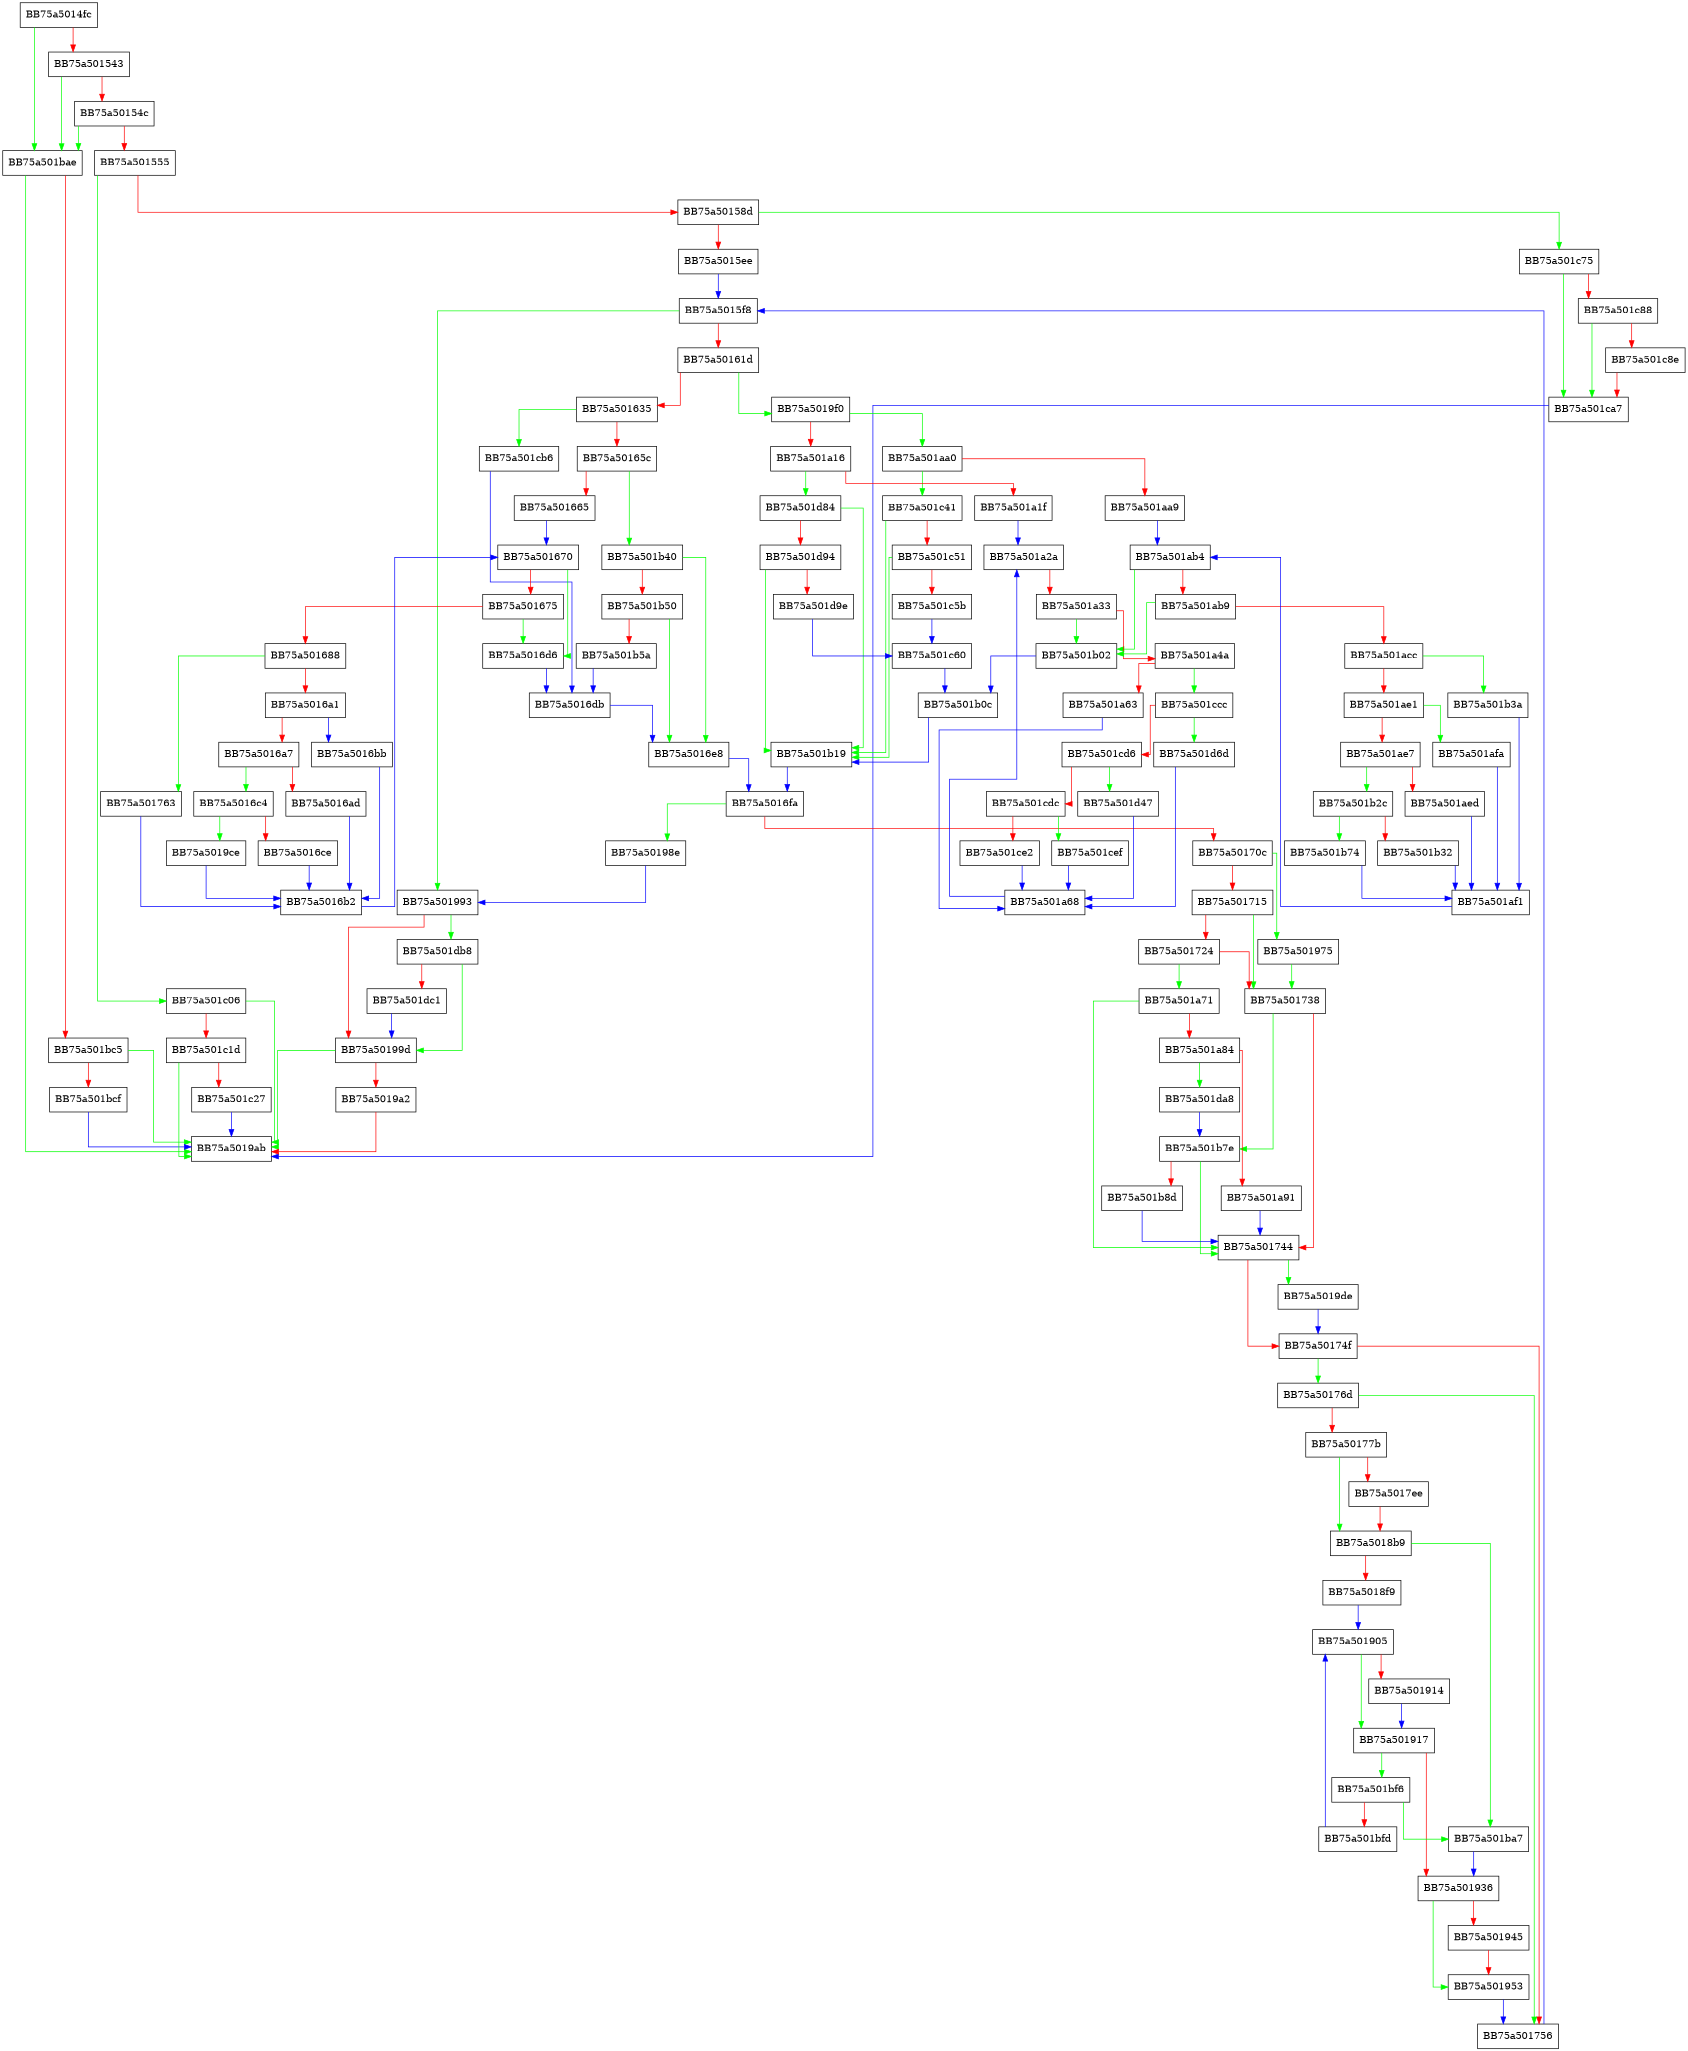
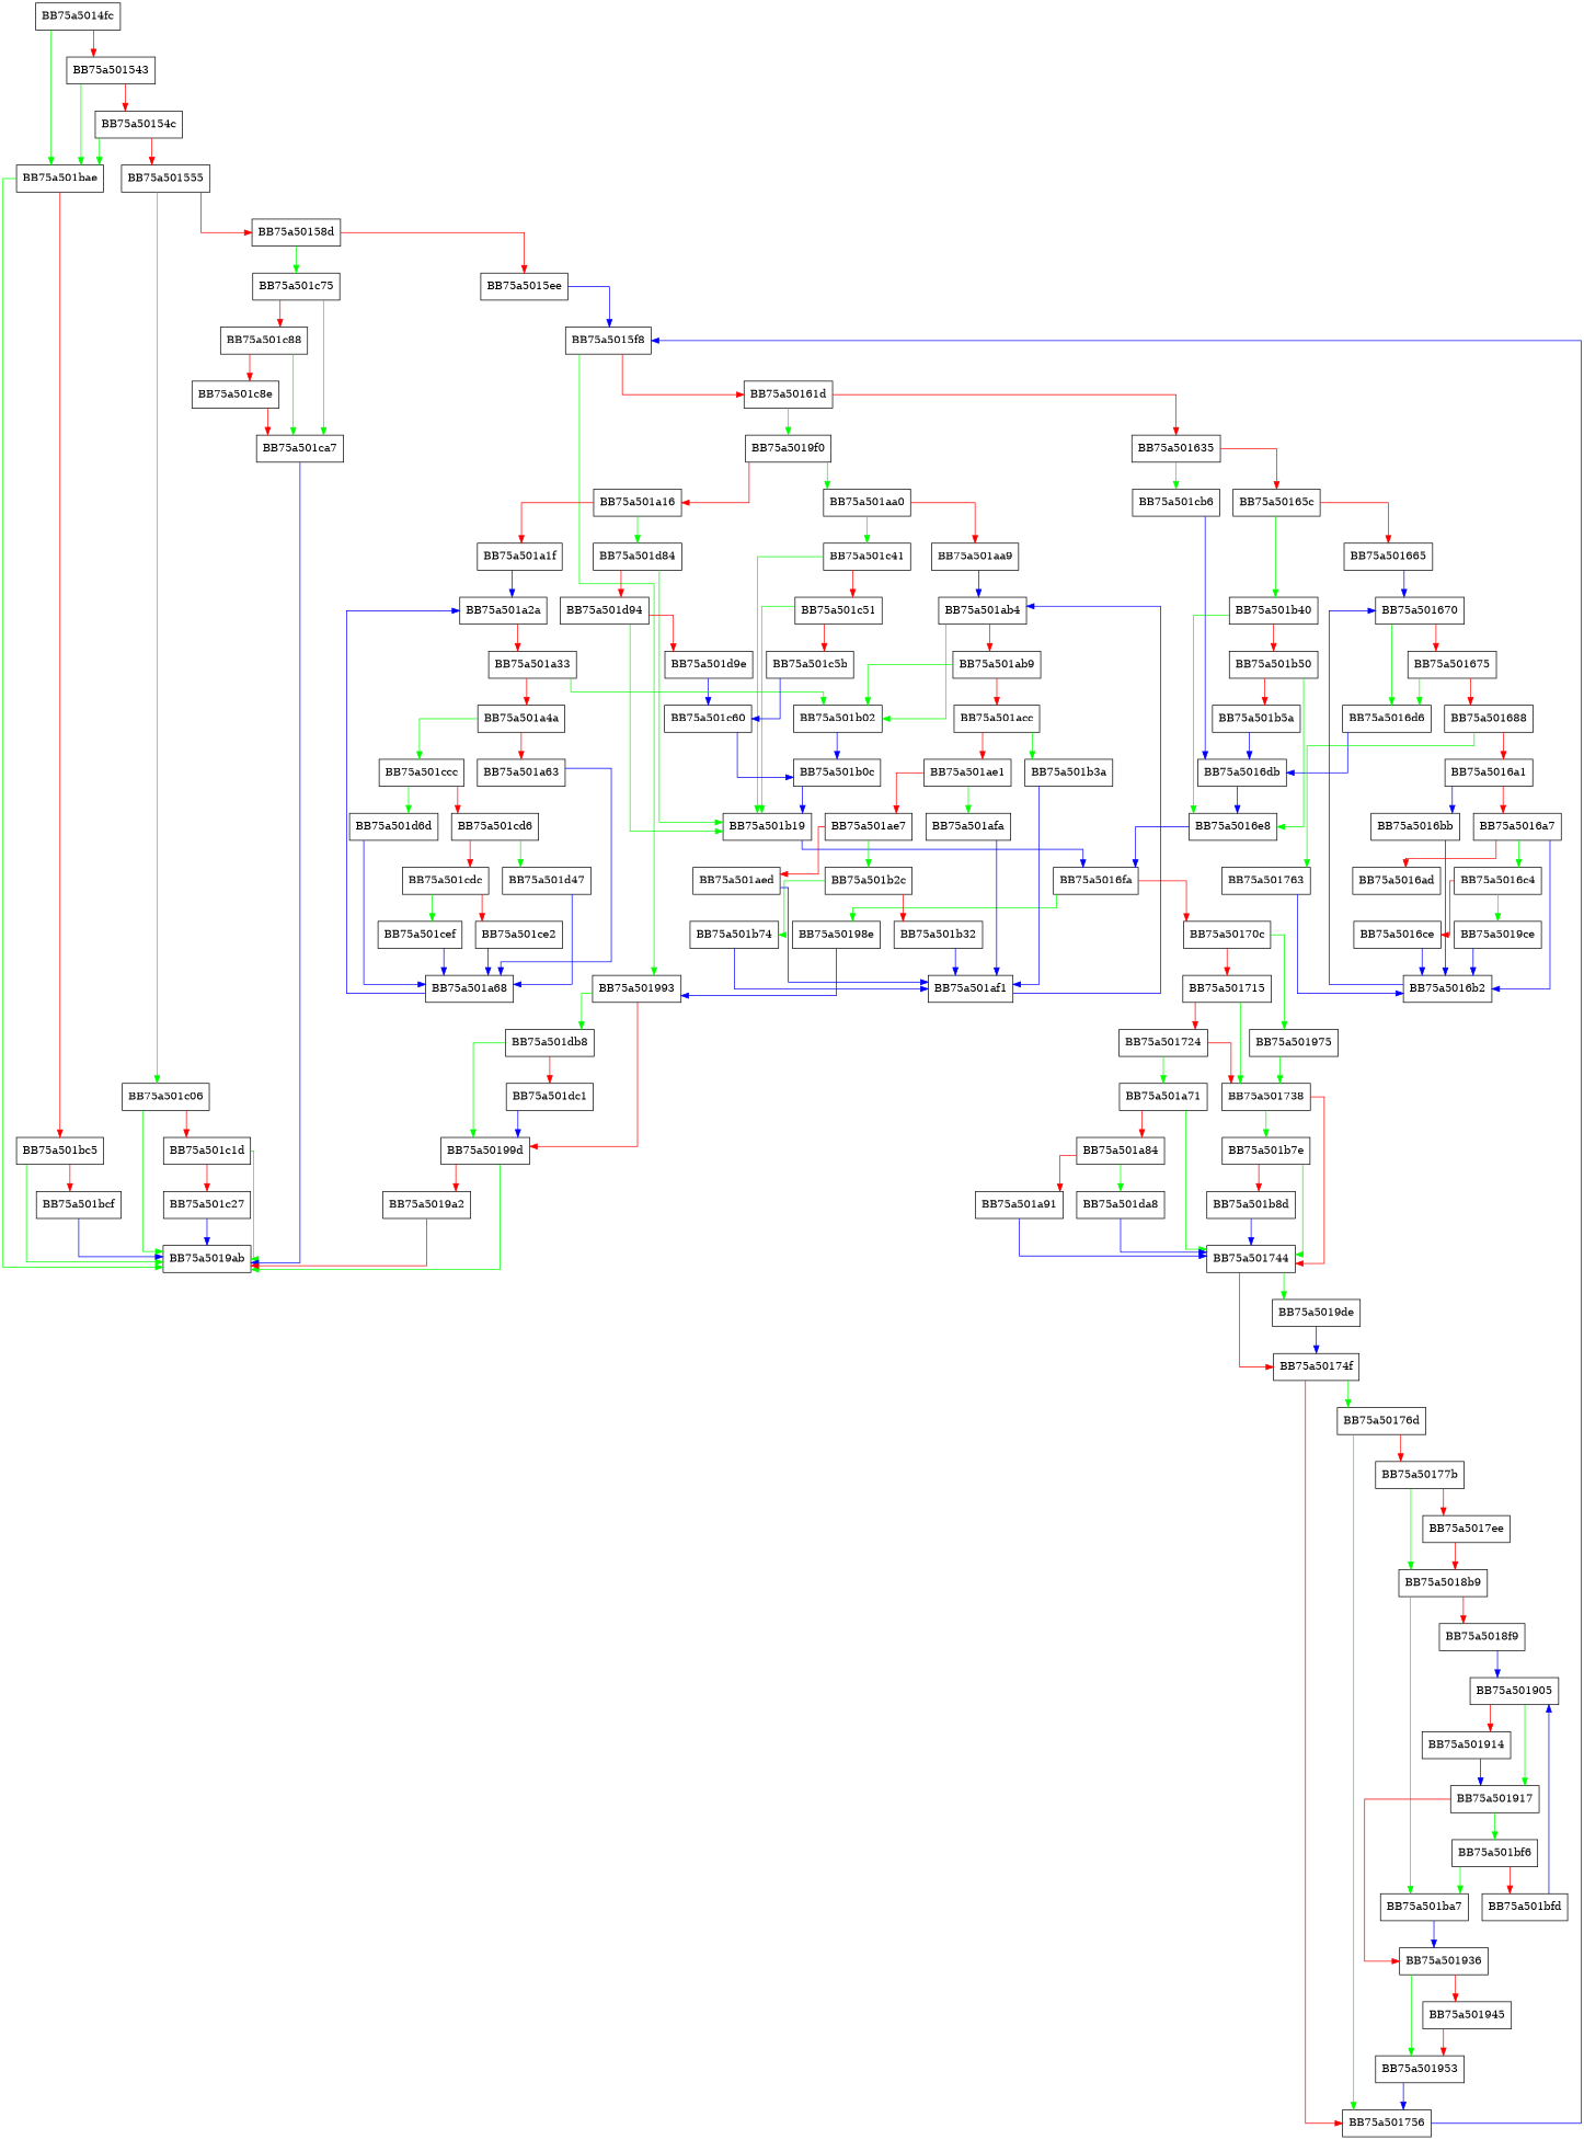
  digraph {
    splines=ortho
    node [shape=box]
    edge [color=red]
    BB75a5014fc
    BB75a501bae
    BB75a501543
    BB75a5019ab
    BB75a501bc5
    BB75a50154c
    BB75a501bcf
    BB75a501555
    BB75a501c06
    BB75a50158d
    BB75a501c1d
    BB75a501c75
    BB75a5015ee
    BB75a501c27
    BB75a501ca7
    BB75a501c88
    BB75a5015f8
    BB75a501c8e
    BB75a501993
    BB75a50161d
    BB75a501db8
    BB75a50199d
    BB75a5019f0
    BB75a501635
    BB75a501dc1
    BB75a5019a2
    BB75a501aa0
    BB75a501a16
    BB75a501cb6
    BB75a50165c
    BB75a501c41
    BB75a501aa9
    BB75a501d84
    BB75a501a1f
    BB75a5016db
    BB75a501b40
    BB75a501665
    BB75a5016e8
    BB75a501b50
    BB75a501670
    BB75a5016fa
    BB75a501b5a
    BB75a5016d6
    BB75a501675
    BB75a501688
    BB75a501763
    BB75a5016a1
    BB75a5016b2
    BB75a5016bb
    BB75a5016a7
    BB75a5016c4
    BB75a5016ad
    BB75a5019ce
    BB75a5016ce
    BB75a50198e
    BB75a50170c
    BB75a501975
    BB75a501715
    BB75a501738
    BB75a501724
    BB75a501b7e
    BB75a501744
    BB75a501a71
    BB75a501b8d
    BB75a5019de
    BB75a50174f
    BB75a501a84
    BB75a501da8
    BB75a501a91
    BB75a50176d
    BB75a501756
    BB75a50177b
    BB75a5018b9
    BB75a5017ee
    BB75a501ba7
    BB75a5018f9
    BB75a501936
    BB75a501905
    BB75a501953
    BB75a501945
    BB75a501917
    BB75a501914
    BB75a501bf6
    BB75a501bfd
    BB75a501b19
    BB75a501c51
    BB75a501ab4
    BB75a501d94
    BB75a501a2a
    BB75a501d9e
    BB75a501a33
    BB75a501b02
    BB75a501b0c
    BB75a501a4a
    BB75a501ccc
    BB75a501a63
    BB75a501d6d
    BB75a501cd6
    BB75a501a68
    BB75a501d47
    BB75a501cdc
    BB75a501c5b
    BB75a501ab9
    BB75a501acc
    BB75a501b3a
    BB75a501ae1
    BB75a501af1
    BB75a501afa
    BB75a501ae7
    BB75a501b2c
    BB75a501aed
    BB75a501b74
    BB75a501b32
    BB75a501c60
    BB75a501cef
    BB75a501ce2
    BB75a5014fc -> BB75a501bae [color=green]
    BB75a5014fc -> BB75a501543
    BB75a501bae -> BB75a5019ab [color=green]
    BB75a501bae -> BB75a501bc5
    BB75a501543 -> BB75a501bae [color=green]
    BB75a501543 -> BB75a50154c
    BB75a501bc5 -> BB75a5019ab [color=green]
    BB75a501bc5 -> BB75a501bcf
    BB75a50154c -> BB75a501bae [color=green]
    BB75a50154c -> BB75a501555
    BB75a501bcf -> BB75a5019ab [color=blue]
    BB75a501555 -> BB75a501c06 [color=green]
    BB75a501555 -> BB75a50158d
    BB75a501c06 -> BB75a5019ab [color=green]
    BB75a501c06 -> BB75a501c1d
    BB75a50158d -> BB75a501c75 [color=green]
    BB75a50158d -> BB75a5015ee
    BB75a501c1d -> BB75a5019ab [color=green]
    BB75a501c1d -> BB75a501c27
    BB75a501c75 -> BB75a501ca7 [color=green]
    BB75a501c75 -> BB75a501c88
    BB75a5015ee -> BB75a5015f8 [color=blue]
    BB75a501c27 -> BB75a5019ab [color=blue]
    BB75a501ca7 -> BB75a5019ab [color=blue]
    BB75a501c88 -> BB75a501ca7 [color=green]
    BB75a501c88 -> BB75a501c8e
    BB75a5015f8 -> BB75a501993 [color=green]
    BB75a5015f8 -> BB75a50161d
    BB75a501c8e -> BB75a501ca7
    BB75a501993 -> BB75a501db8 [color=green]
    BB75a501993 -> BB75a50199d
    BB75a50161d -> BB75a5019f0 [color=green]
    BB75a50161d -> BB75a501635
    BB75a501db8 -> BB75a50199d [color=green]
    BB75a501db8 -> BB75a501dc1
    BB75a50199d -> BB75a5019ab [color=green]
    BB75a50199d -> BB75a5019a2
    BB75a5019f0 -> BB75a501aa0 [color=green]
    BB75a5019f0 -> BB75a501a16
    BB75a501635 -> BB75a501cb6 [color=green]
    BB75a501635 -> BB75a50165c
    BB75a501dc1 -> BB75a50199d [color=blue]
    BB75a5019a2 -> BB75a5019ab
    BB75a501aa0 -> BB75a501c41 [color=green]
    BB75a501aa0 -> BB75a501aa9
    BB75a501a16 -> BB75a501d84 [color=green]
    BB75a501a16 -> BB75a501a1f
    BB75a501cb6 -> BB75a5016db [color=blue]
    BB75a50165c -> BB75a501b40 [color=green]
    BB75a50165c -> BB75a501665
    BB75a501c41 -> BB75a501b19 [color=green]
    BB75a501c41 -> BB75a501c51
    BB75a501aa9 -> BB75a501ab4 [color=blue]
    BB75a501d84 -> BB75a501b19 [color=green]
    BB75a501d84 -> BB75a501d94
    BB75a501a1f -> BB75a501a2a [color=blue]
    BB75a5016db -> BB75a5016e8 [color=blue]
    BB75a501b40 -> BB75a5016e8 [color=green]
    BB75a501b40 -> BB75a501b50
    BB75a501665 -> BB75a501670 [color=blue]
    BB75a5016e8 -> BB75a5016fa [color=blue]
    BB75a501b50 -> BB75a5016e8 [color=green]
    BB75a501b50 -> BB75a501b5a
    BB75a501670 -> BB75a5016d6 [color=green]
    BB75a501670 -> BB75a501675
    BB75a5016fa -> BB75a50198e [color=green]
    BB75a5016fa -> BB75a50170c
    BB75a501b5a -> BB75a5016db [color=blue]
    BB75a5016d6 -> BB75a5016db [color=blue]
    BB75a501675 -> BB75a5016d6 [color=green]
    BB75a501675 -> BB75a501688
    BB75a501688 -> BB75a501763 [color=green]
    BB75a501688 -> BB75a5016a1
    BB75a501763 -> BB75a5016b2 [color=blue]
    BB75a5016a1 -> BB75a5016bb [color=blue]
    BB75a5016a1 -> BB75a5016a7
    BB75a5016b2 -> BB75a501670 [color=blue]
    BB75a5016bb -> BB75a5016b2 [color=blue]
    BB75a5016a7 -> BB75a5016c4 [color=green]
    BB75a5016a7 -> BB75a5016ad
    BB75a5016c4 -> BB75a5019ce [color=green]
    BB75a5016c4 -> BB75a5016ce
-   BB75a5016ad -> BB75a5016b2 [color=blue]
+   BB75a5016a7 -> BB75a5016b2 [color=blue]
    BB75a5019ce -> BB75a5016b2 [color=blue]
    BB75a5016ce -> BB75a5016b2 [color=blue]
    BB75a50198e -> BB75a501993 [color=blue]
    BB75a50170c -> BB75a501975 [color=green]
    BB75a50170c -> BB75a501715
    BB75a501975 -> BB75a501738 [color=green]
    BB75a501715 -> BB75a501738 [color=green]
    BB75a501715 -> BB75a501724
    BB75a501738 -> BB75a501b7e [color=green]
    BB75a501738 -> BB75a501744
    BB75a501724 -> BB75a501738
    BB75a501724 -> BB75a501a71 [color=green]
    BB75a501b7e -> BB75a501744 [color=green]
    BB75a501b7e -> BB75a501b8d
    BB75a501744 -> BB75a5019de [color=green]
    BB75a501744 -> BB75a50174f
    BB75a501a71 -> BB75a501744 [color=green]
    BB75a501a71 -> BB75a501a84
    BB75a501b8d -> BB75a501744 [color=blue]
    BB75a5019de -> BB75a50174f [color=blue]
    BB75a50174f -> BB75a50176d [color=green]
    BB75a50174f -> BB75a501756
    BB75a501a84 -> BB75a501da8 [color=green]
    BB75a501a84 -> BB75a501a91
-   BB75a501da8 -> BB75a501b7e [color=blue]
+   BB75a501da8 -> BB75a501744 [color=blue]
    BB75a501a91 -> BB75a501744 [color=blue]
    BB75a50176d -> BB75a501756 [color=green]
    BB75a50176d -> BB75a50177b
    BB75a501756 -> BB75a5015f8 [color=blue]
    BB75a50177b -> BB75a5018b9 [color=green]
    BB75a50177b -> BB75a5017ee
    BB75a5018b9 -> BB75a501ba7 [color=green]
    BB75a5018b9 -> BB75a5018f9
    BB75a5017ee -> BB75a5018b9
    BB75a501ba7 -> BB75a501936 [color=blue]
    BB75a5018f9 -> BB75a501905 [color=blue]
    BB75a501936 -> BB75a501953 [color=green]
    BB75a501936 -> BB75a501945
    BB75a501905 -> BB75a501917 [color=green]
    BB75a501905 -> BB75a501914
    BB75a501953 -> BB75a501756 [color=blue]
    BB75a501945 -> BB75a501953
    BB75a501917 -> BB75a501936
    BB75a501917 -> BB75a501bf6 [color=green]
    BB75a501914 -> BB75a501917 [color=blue]
    BB75a501bf6 -> BB75a501ba7 [color=green]
    BB75a501bf6 -> BB75a501bfd
    BB75a501bfd -> BB75a501905 [color=blue]
    BB75a501b19 -> BB75a5016fa [color=blue]
    BB75a501c51 -> BB75a501b19 [color=green]
    BB75a501c51 -> BB75a501c5b
    BB75a501ab4 -> BB75a501b02 [color=green]
    BB75a501ab4 -> BB75a501ab9
    BB75a501d94 -> BB75a501b19 [color=green]
    BB75a501d94 -> BB75a501d9e
    BB75a501a2a -> BB75a501a33
    BB75a501d9e -> BB75a501c60 [color=blue]
    BB75a501a33 -> BB75a501b02 [color=green]
    BB75a501a33 -> BB75a501a4a
    BB75a501b02 -> BB75a501b0c [color=blue]
    BB75a501b0c -> BB75a501b19 [color=blue]
    BB75a501a4a -> BB75a501ccc [color=green]
    BB75a501a4a -> BB75a501a63
    BB75a501ccc -> BB75a501d6d [color=green]
    BB75a501ccc -> BB75a501cd6
    BB75a501a63 -> BB75a501a68 [color=blue]
    BB75a501d6d -> BB75a501a68 [color=blue]
    BB75a501cd6 -> BB75a501d47 [color=green]
    BB75a501cd6 -> BB75a501cdc
    BB75a501a68 -> BB75a501a2a [color=blue]
    BB75a501d47 -> BB75a501a68 [color=blue]
    BB75a501cdc -> BB75a501cef [color=green]
    BB75a501cdc -> BB75a501ce2
    BB75a501c5b -> BB75a501c60 [color=blue]
    BB75a501ab9 -> BB75a501b02 [color=green]
    BB75a501ab9 -> BB75a501acc
    BB75a501acc -> BB75a501b3a [color=green]
    BB75a501acc -> BB75a501ae1
    BB75a501b3a -> BB75a501af1 [color=blue]
    BB75a501ae1 -> BB75a501afa [color=green]
    BB75a501ae1 -> BB75a501ae7
    BB75a501af1 -> BB75a501ab4 [color=blue]
    BB75a501afa -> BB75a501af1 [color=blue]
    BB75a501ae7 -> BB75a501b2c [color=green]
    BB75a501ae7 -> BB75a501aed
    BB75a501b2c -> BB75a501b74 [color=green]
    BB75a501b2c -> BB75a501b32
    BB75a501aed -> BB75a501af1 [color=blue]
    BB75a501b74 -> BB75a501af1 [color=blue]
    BB75a501b32 -> BB75a501af1 [color=blue]
    BB75a501c60 -> BB75a501b0c [color=blue]
    BB75a501cef -> BB75a501a68 [color=blue]
    BB75a501ce2 -> BB75a501a68 [color=blue]
  }
